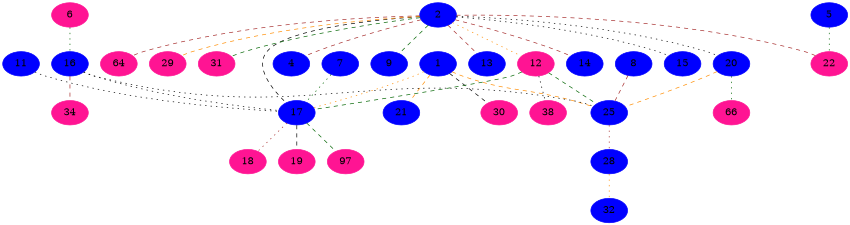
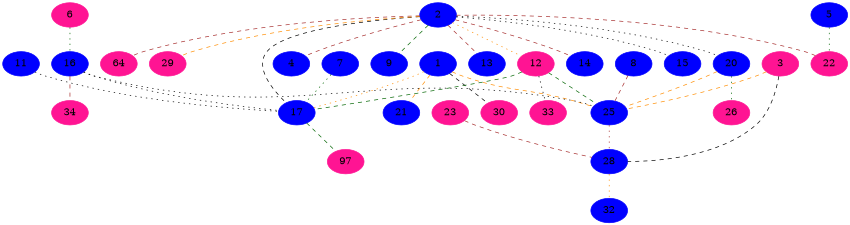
  graph {
    node [color=blue style=filled]
    edge [color=black style=dashed weight=1.0]
    1
    17
    21
    25
    30 [color=deeppink]
-   18 [color=deeppink]
-   19 [color=deeppink]
    n8 [color=deeppink label=97]
    28
    2
    4
    9
    12 [color=deeppink]
    13
    14
    15
    20
    22 [color=deeppink]
    n19 [color=deeppink label=64]
    29 [color=deeppink]
-   31 [color=deeppink]
-   33 [color=deeppink label=38]
-   26 [color=deeppink label=66]
+   33 [color=deeppink]
+   26 [color=deeppink]
+   3 [color=deeppink]
    32
    5
    6 [color=deeppink]
    16
    34 [color=deeppink]
    7
    8
    11
+   23 [color=deeppink]
    1 -- 17 [color=darkorange style=dotted]
    1 -- 21 [color=darkorange]
    1 -- 25 [color=darkorange]
    1 -- 30
-   17 -- 18 [color=brown style=dotted]
-   17 -- 19
    17 -- n8 [color=darkgreen]
    25 -- 28 [color=brown style=dotted weight=2.0]
    28 -- 32 [color=darkorange style=dotted]
    2 -- 17
    2 -- 4 [color=brown]
    2 -- 9 [color=darkgreen]
    2 -- 12 [color=darkorange style=dotted]
    2 -- 13 [color=brown]
    2 -- 14 [color=brown]
    2 -- 15 [style=dotted]
    2 -- 20 [style=dotted]
    2 -- 22 [color=brown]
    2 -- n19 [color=brown]
    2 -- 29 [color=darkorange]
-   2 -- 31 [color=darkgreen]
    12 -- 17 [color=darkgreen]
    12 -- 25 [color=darkgreen]
    12 -- 33 [style=dotted]
    20 -- 25 [color=darkorange]
    20 -- 26 [color=darkgreen style=dotted]
+   3 -- 25 [color=darkorange]
+   3 -- 28
    5 -- 22 [color=darkgreen style=dotted]
    6 -- 16 [color=darkgreen style=dotted]
    16 -- 17 [style=dotted]
    16 -- 25 [style=dotted]
    16 -- 34 [color=brown]
    7 -- 17 [color=darkgreen style=dotted]
    8 -- 25 [color=brown]
    11 -- 17 [style=dotted]
+   23 -- 28 [color=brown]
  }
